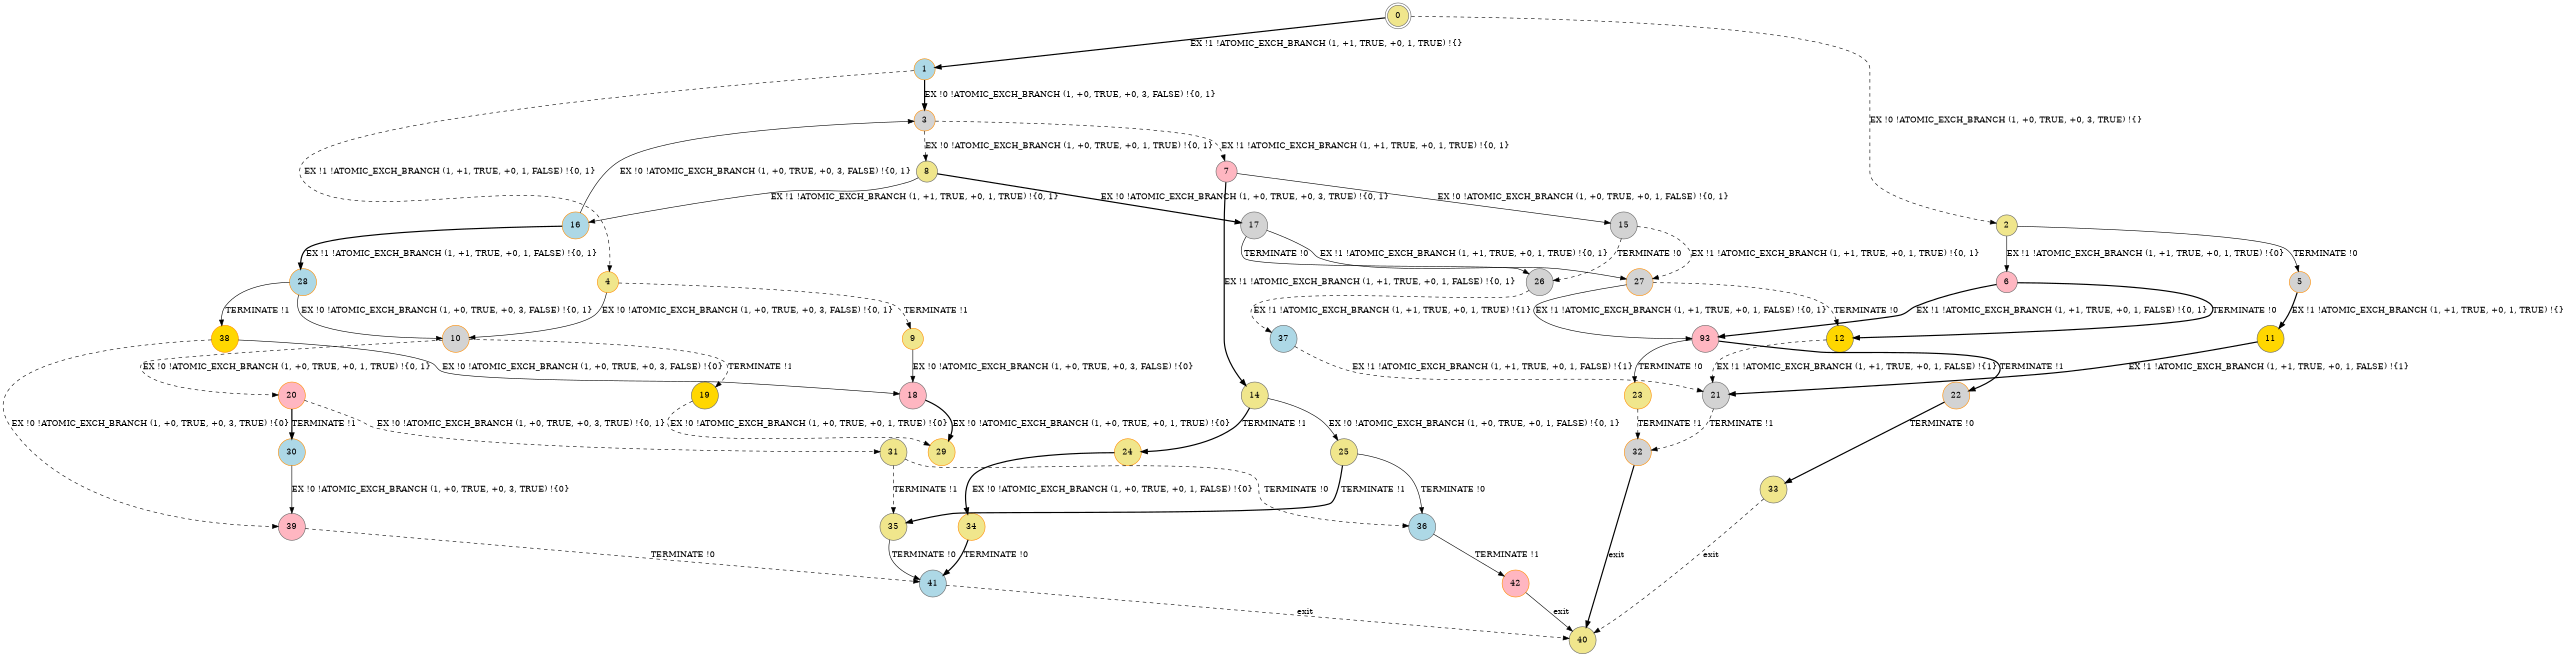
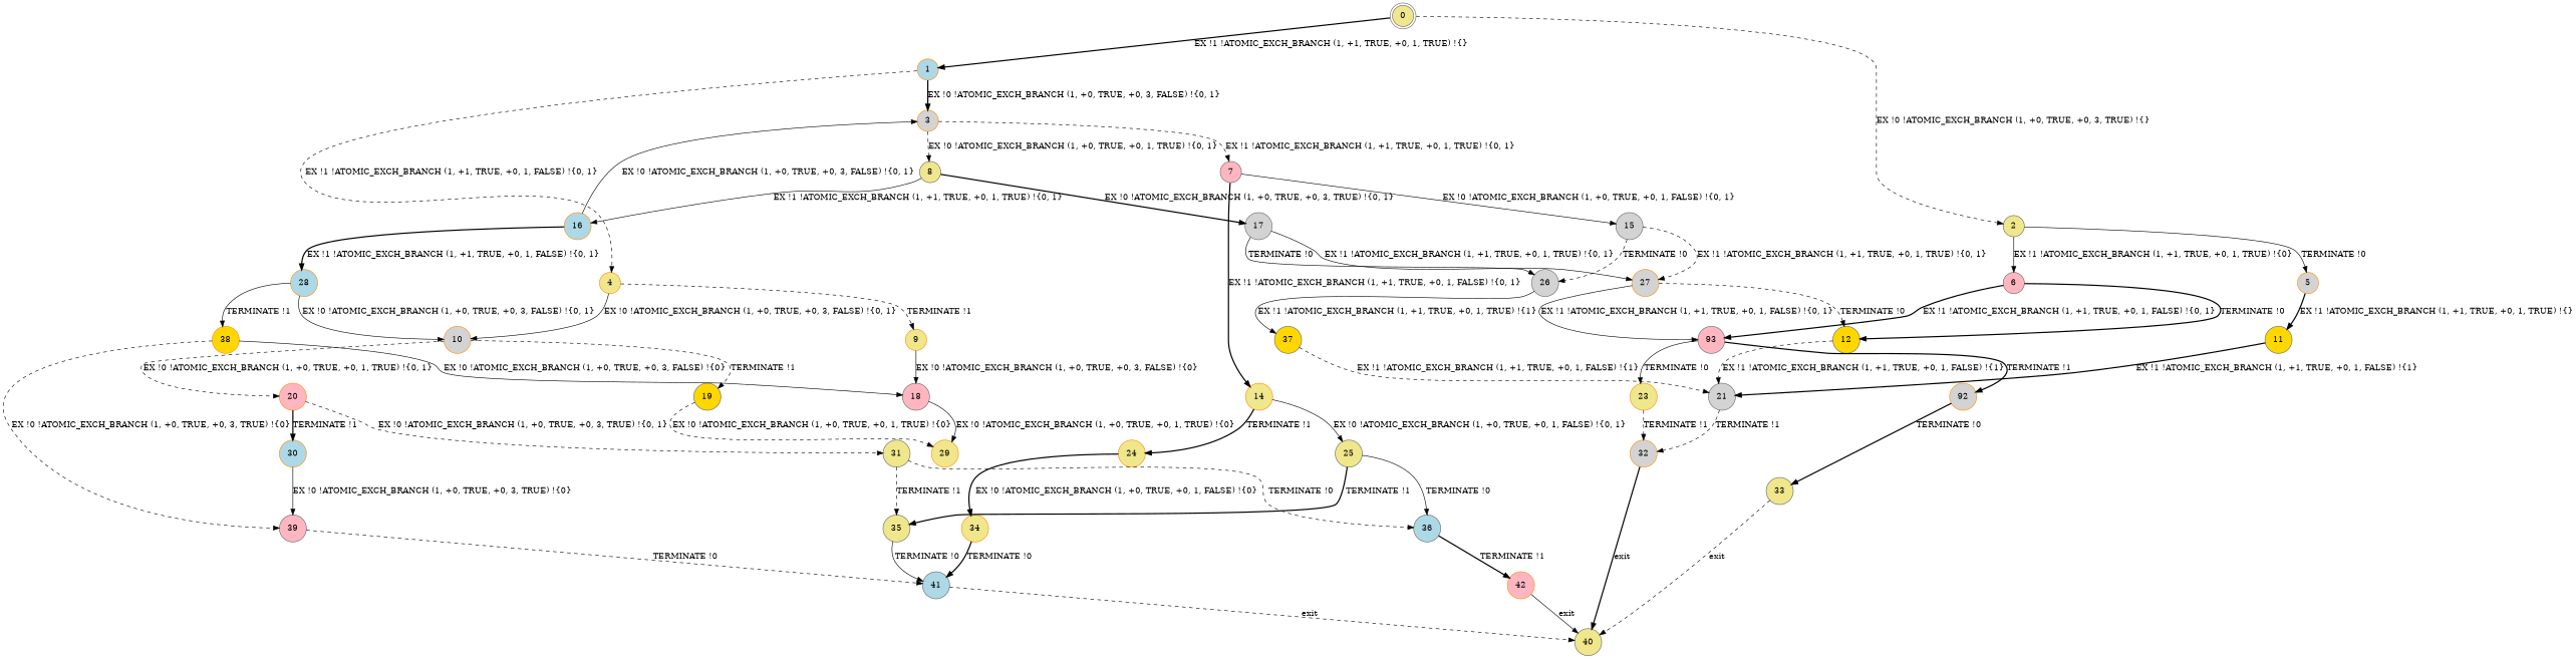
  digraph {
    node [color=gray40 fillcolor=khaki shape=circle style=filled]
    edge [style=dashed]
    0 [peripheries=2]
    1 [color=darkorange fillcolor=lightblue]
    2
    3 [color=darkorange fillcolor=lightgrey]
    4 [color=darkorange]
    5 [color=darkorange fillcolor=lightgrey]
    6 [fillcolor=lightpink]
    7 [fillcolor=lightpink]
    8
    9 [color=darkorange]
    10 [color=darkorange fillcolor=lightgrey]
    11 [fillcolor=gold]
    12 [fillcolor=gold]
    n14 [fillcolor=lightpink label=93]
-   14
+   14 [color=darkorange]
    15 [fillcolor=lightgrey]
    16 [color=darkorange fillcolor=lightblue]
    17 [fillcolor=lightgrey]
    18 [fillcolor=lightpink]
    19 [fillcolor=gold]
    20 [color=darkorange fillcolor=lightpink]
    21 [fillcolor=lightgrey]
-   22 [color=darkorange fillcolor=lightgrey]
+   22 [color=darkorange fillcolor=lightgrey label=92]
    23 [color=darkorange]
    24 [color=darkorange]
    25
    26 [fillcolor=lightgrey]
    27 [color=darkorange fillcolor=lightgrey]
    28 [color=darkorange fillcolor=lightblue]
    29 [color=darkorange]
    30 [color=darkorange fillcolor=lightblue]
    31
    32 [color=darkorange fillcolor=lightgrey]
    33
    34 [color=darkorange]
    35
    36 [fillcolor=lightblue]
-   37 [fillcolor=lightblue]
+   37 [fillcolor=gold]
    38 [color=darkorange fillcolor=gold]
    39 [fillcolor=lightpink]
    40
    41 [fillcolor=lightblue]
    42 [color=darkorange fillcolor=lightpink]
    0 -> 1 [label="EX !1 !ATOMIC_EXCH_BRANCH (1, +1, TRUE, +0, 1, TRUE) !{}" style=bold]
    0 -> 2 [label="EX !0 !ATOMIC_EXCH_BRANCH (1, +0, TRUE, +0, 3, TRUE) !{}"]
    1 -> 3 [label="EX !0 !ATOMIC_EXCH_BRANCH (1, +0, TRUE, +0, 3, FALSE) !{0, 1}" style=bold]
    1 -> 4 [label="EX !1 !ATOMIC_EXCH_BRANCH (1, +1, TRUE, +0, 1, FALSE) !{0, 1}"]
    2 -> 5 [label="TERMINATE !0" style=solid]
    2 -> 6 [label="EX !1 !ATOMIC_EXCH_BRANCH (1, +1, TRUE, +0, 1, TRUE) !{0}" style=solid]
    3 -> 7 [label="EX !1 !ATOMIC_EXCH_BRANCH (1, +1, TRUE, +0, 1, TRUE) !{0, 1}"]
    3 -> 8 [label="EX !0 !ATOMIC_EXCH_BRANCH (1, +0, TRUE, +0, 1, TRUE) !{0, 1}"]
    4 -> 9 [label="TERMINATE !1"]
    4 -> 10 [label="EX !0 !ATOMIC_EXCH_BRANCH (1, +0, TRUE, +0, 3, FALSE) !{0, 1}" style=solid]
    5 -> 11 [label="EX !1 !ATOMIC_EXCH_BRANCH (1, +1, TRUE, +0, 1, TRUE) !{}" style=bold]
    6 -> 12 [label="TERMINATE !0" style=bold]
    6 -> n14 [label="EX !1 !ATOMIC_EXCH_BRANCH (1, +1, TRUE, +0, 1, FALSE) !{0, 1}" style=bold]
    7 -> 14 [label="EX !1 !ATOMIC_EXCH_BRANCH (1, +1, TRUE, +0, 1, FALSE) !{0, 1}" style=bold]
    7 -> 15 [label="EX !0 !ATOMIC_EXCH_BRANCH (1, +0, TRUE, +0, 1, FALSE) !{0, 1}" style=solid]
    8 -> 16 [label="EX !1 !ATOMIC_EXCH_BRANCH (1, +1, TRUE, +0, 1, TRUE) !{0, 1}" style=solid]
    8 -> 17 [label="EX !0 !ATOMIC_EXCH_BRANCH (1, +0, TRUE, +0, 3, TRUE) !{0, 1}" style=bold]
    9 -> 18 [label="EX !0 !ATOMIC_EXCH_BRANCH (1, +0, TRUE, +0, 3, FALSE) !{0}" style=solid]
    10 -> 19 [label="TERMINATE !1"]
    10 -> 20 [label="EX !0 !ATOMIC_EXCH_BRANCH (1, +0, TRUE, +0, 1, TRUE) !{0, 1}"]
    11 -> 21 [label="EX !1 !ATOMIC_EXCH_BRANCH (1, +1, TRUE, +0, 1, FALSE) !{1}" style=bold]
    12 -> 21 [label="EX !1 !ATOMIC_EXCH_BRANCH (1, +1, TRUE, +0, 1, FALSE) !{1}"]
    n14 -> 22 [label="TERMINATE !1" style=bold]
    n14 -> 23 [label="TERMINATE !0" style=solid]
    14 -> 24 [label="TERMINATE !1" style=bold]
    14 -> 25 [label="EX !0 !ATOMIC_EXCH_BRANCH (1, +0, TRUE, +0, 1, FALSE) !{0, 1}" style=solid]
    15 -> 26 [label="TERMINATE !0"]
    15 -> 27 [label="EX !1 !ATOMIC_EXCH_BRANCH (1, +1, TRUE, +0, 1, TRUE) !{0, 1}"]
    16 -> 3 [label="EX !0 !ATOMIC_EXCH_BRANCH (1, +0, TRUE, +0, 3, FALSE) !{0, 1}" style=solid]
    16 -> 28 [label="EX !1 !ATOMIC_EXCH_BRANCH (1, +1, TRUE, +0, 1, FALSE) !{0, 1}" style=bold]
    17 -> 26 [label="TERMINATE !0" style=solid]
    17 -> 27 [label="EX !1 !ATOMIC_EXCH_BRANCH (1, +1, TRUE, +0, 1, TRUE) !{0, 1}" style=solid]
-   18 -> 29 [label="EX !0 !ATOMIC_EXCH_BRANCH (1, +0, TRUE, +0, 1, TRUE) !{0}" style=bold]
+   18 -> 29 [label="EX !0 !ATOMIC_EXCH_BRANCH (1, +0, TRUE, +0, 1, TRUE) !{0}" style=solid]
    19 -> 29 [label="EX !0 !ATOMIC_EXCH_BRANCH (1, +0, TRUE, +0, 1, TRUE) !{0}"]
    20 -> 30 [label="TERMINATE !1" style=bold]
    20 -> 31 [label="EX !0 !ATOMIC_EXCH_BRANCH (1, +0, TRUE, +0, 3, TRUE) !{0, 1}"]
    21 -> 32 [label="TERMINATE !1"]
    22 -> 33 [label="TERMINATE !0" style=bold]
    23 -> 32 [label="TERMINATE !1"]
    24 -> 34 [label="EX !0 !ATOMIC_EXCH_BRANCH (1, +0, TRUE, +0, 1, FALSE) !{0}" style=bold]
    25 -> 35 [label="TERMINATE !1" style=bold]
    25 -> 36 [label="TERMINATE !0" style=solid]
-   26 -> 37 [label="EX !1 !ATOMIC_EXCH_BRANCH (1, +1, TRUE, +0, 1, TRUE) !{1}"]
+   26 -> 37 [label="EX !1 !ATOMIC_EXCH_BRANCH (1, +1, TRUE, +0, 1, TRUE) !{1}" style=solid]
    27 -> 12 [label="TERMINATE !0"]
    27 -> n14 [label="EX !1 !ATOMIC_EXCH_BRANCH (1, +1, TRUE, +0, 1, FALSE) !{0, 1}" style=solid]
    28 -> 10 [label="EX !0 !ATOMIC_EXCH_BRANCH (1, +0, TRUE, +0, 3, FALSE) !{0, 1}" style=solid]
    28 -> 38 [label="TERMINATE !1" style=solid]
    30 -> 39 [label="EX !0 !ATOMIC_EXCH_BRANCH (1, +0, TRUE, +0, 3, TRUE) !{0}" style=solid]
    31 -> 35 [label="TERMINATE !1"]
    31 -> 36 [label="TERMINATE !0"]
    32 -> 40 [label=exit style=bold]
    33 -> 40 [label=exit]
    34 -> 41 [label="TERMINATE !0" style=bold]
    35 -> 41 [label="TERMINATE !0" style=solid]
-   36 -> 42 [label="TERMINATE !1" style=solid]
+   36 -> 42 [label="TERMINATE !1" style=bold]
    37 -> 21 [label="EX !1 !ATOMIC_EXCH_BRANCH (1, +1, TRUE, +0, 1, FALSE) !{1}"]
    38 -> 18 [label="EX !0 !ATOMIC_EXCH_BRANCH (1, +0, TRUE, +0, 3, FALSE) !{0}" style=solid]
    38 -> 39 [label="EX !0 !ATOMIC_EXCH_BRANCH (1, +0, TRUE, +0, 3, TRUE) !{0}"]
    39 -> 41 [label="TERMINATE !0"]
    41 -> 40 [label=exit]
    42 -> 40 [label=exit style=solid]
  }
